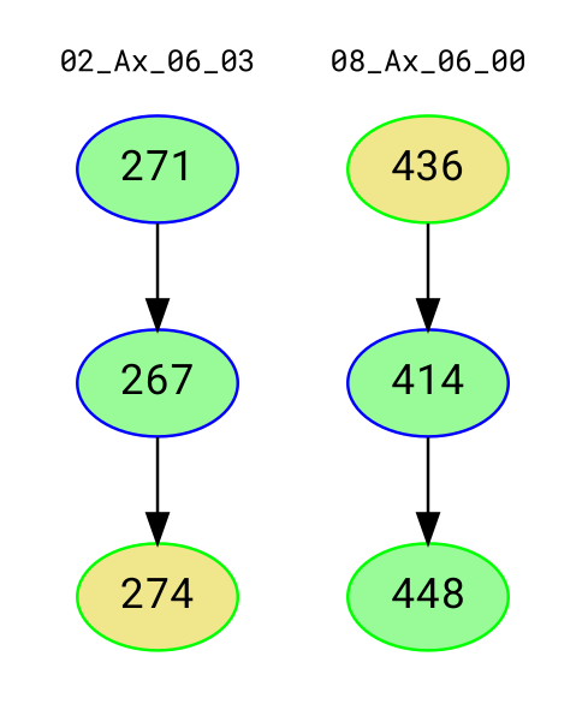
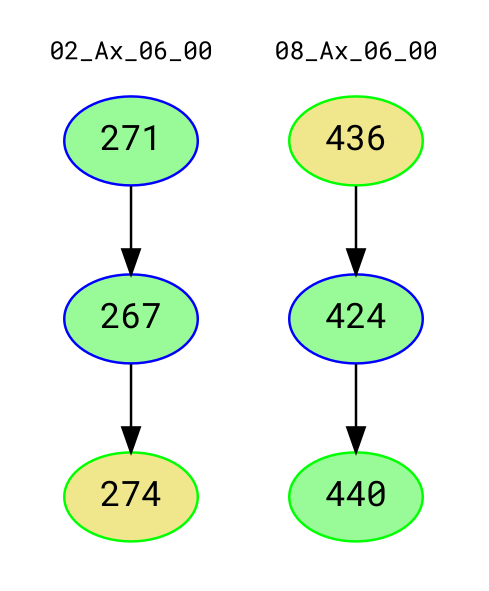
  digraph {
    fontname="Roboto Mono"
    node [color=blue fillcolor=palegreen fontname="Roboto Mono" style=filled]
    edge [color=black fontname="Roboto Mono"]
    n1 [label=271]
    n2 [label=267]
    n3 [color=green fillcolor=khaki label=274]
    n4 [color=green fillcolor=khaki label=436]
-   n5 [label=414]
-   n6 [color=green label=448]
+   n5 [label=424]
+   n6 [color=green label=440]
    subgraph cluster_1 {
      color=white
      fontsize=10
-     label="02_Ax_06_03"
+     label="02_Ax_06_00"
      n1
      n2
      n3
    }
    subgraph cluster_2 {
      color=white
      fontsize=10
      label="08_Ax_06_00"
      n4
      n5
      n6
    }
    n1 -> n2
    n2 -> n3
    n4 -> n5
    n5 -> n6
  }
